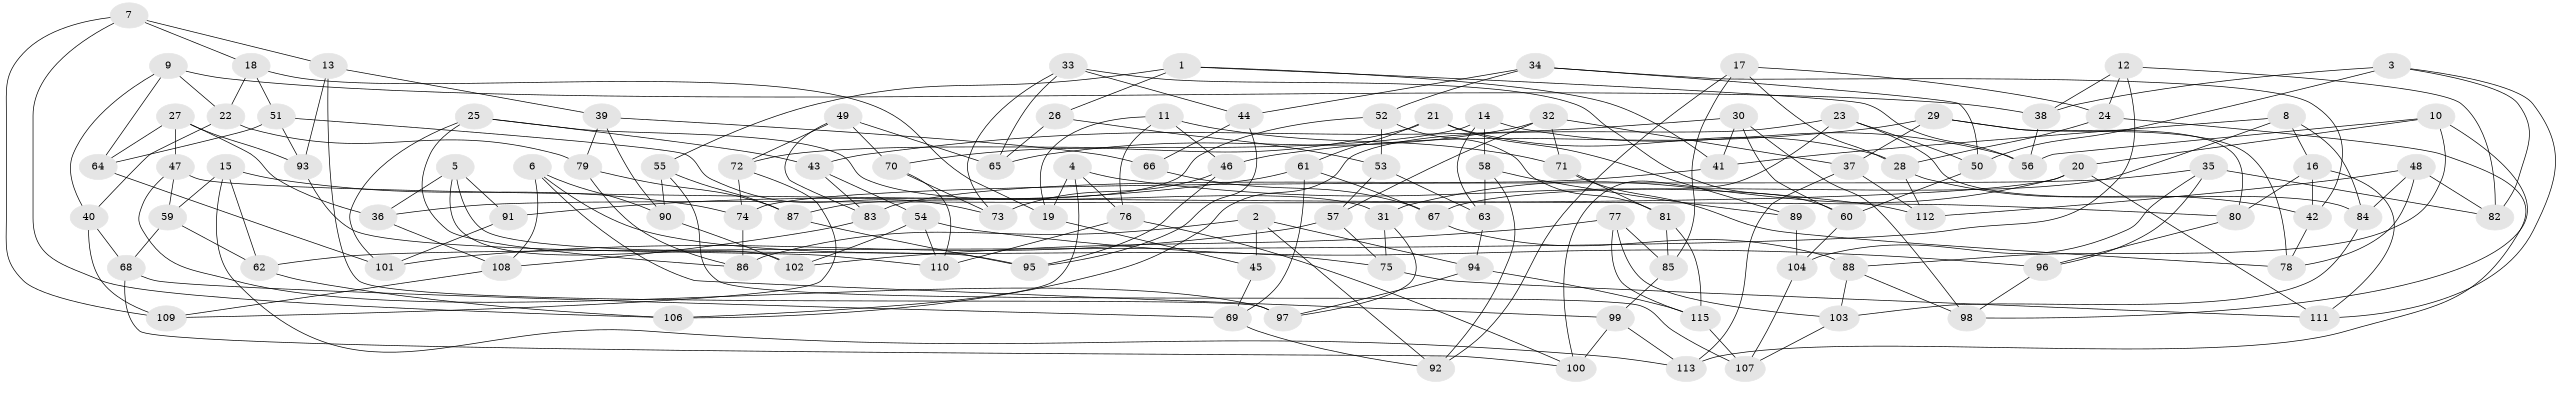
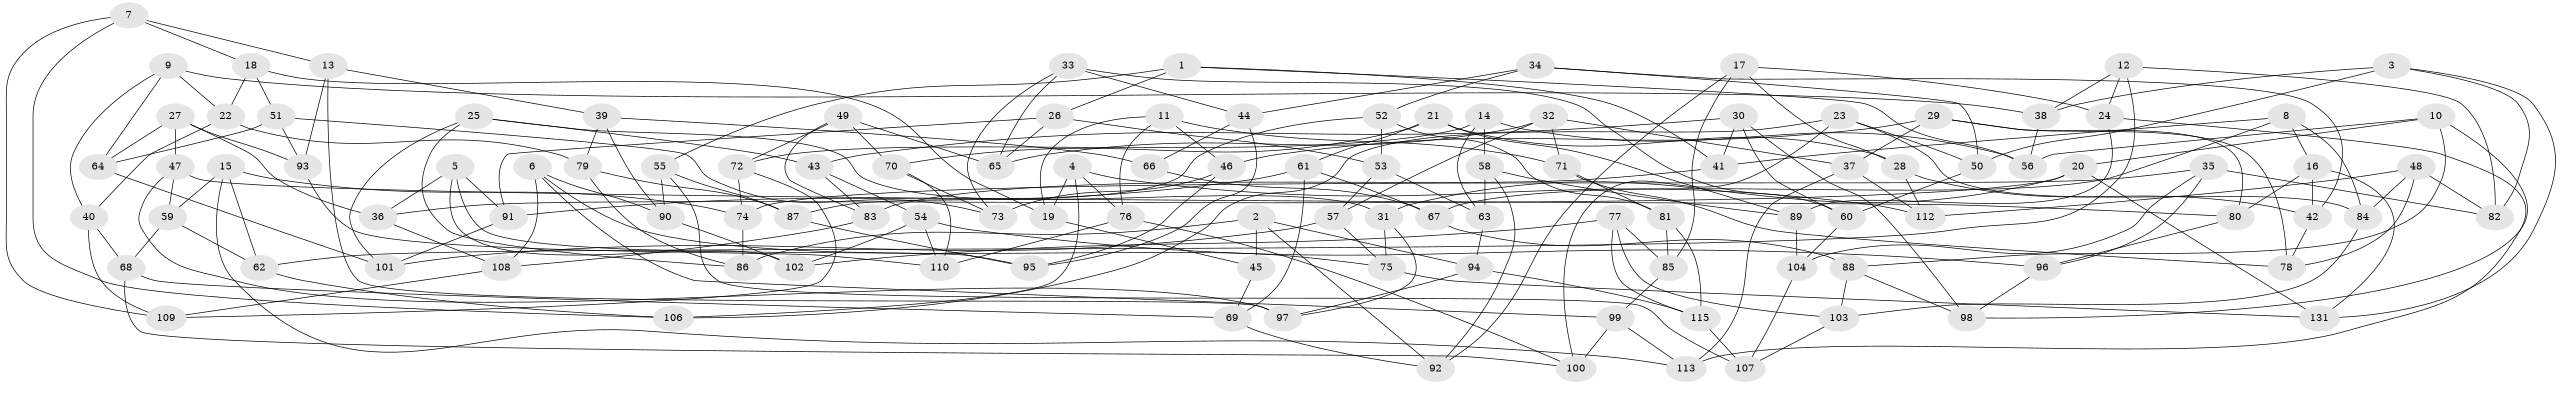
  graph {
    node [color=gray90 style=filled]
    1
    26
    41
    55
    56
    91
    53
    65
    83
    90
    87
    107
    2
    45
    86
    92
    94
    69
    97
    n20 [label=115]
    3
    38
    50
    82
-   111
+   111 [label=131]
    60
    4
    19
    76
    106
    112
    100
    110
    5
    36
    95
    102
    108
    101
    6
    75
    99
    113
    109
    7
    13
    18
    39
    93
    22
    51
    8
    16
    67
    84
    42
    80
    88
    103
    9
    40
    64
    79
    68
    10
    20
    98
    31
    11
    46
    71
    73
    78
    81
    12
    24
    62
    89
    66
    14
    58
    63
    72
    74
    15
    59
    96
    17
    28
    85
    21
    61
    70
    104
    23
    25
    43
    54
    57
    27
    47
    29
    37
    30
    32
    33
    44
    34
    52
    35
    48
    49
    77
    1 -- 26
    1 -- 41
    1 -- 55
    1 -- 56
+   26 -- 91
    26 -- 53
    26 -- 65
    41 -- 83
    55 -- 90
    55 -- 87
    55 -- 107
    91 -- 101
    53 -- 63
    53 -- 57
    83 -- 108
    90 -- 102
    87 -- 95
    2 -- 45
    2 -- 86
    2 -- 92
    2 -- 94
    45 -- 69
    94 -- 97
    94 -- n20
    69 -- 92
    n20 -- 107
    3 -- 38
    3 -- 50
    3 -- 82
    3 -- 111
    38 -- 56
    50 -- 60
    60 -- 104
    4 -- 19
    4 -- 76
    4 -- 106
    4 -- 112
    19 -- 45
    76 -- 100
    76 -- 110
    5 -- 91
    5 -- 36
    5 -- 95
    5 -- 102
    36 -- 108
    108 -- 109
    6 -- 90
    6 -- 108
    6 -- 75
    6 -- 99
    75 -- 111
    99 -- 100
    99 -- 113
    7 -- 106
    7 -- 109
    7 -- 13
    7 -- 18
    13 -- 97
    13 -- 39
    13 -- 93
    18 -- 19
    18 -- 22
    18 -- 51
    39 -- 90
    39 -- 79
    39 -- 66
    93 -- 110
    22 -- 40
    22 -- 79
    51 -- 93
    51 -- 64
    51 -- 73
    8 -- 41
    8 -- 16
    8 -- 67
    8 -- 84
    16 -- 111
    16 -- 42
    16 -- 80
    67 -- 88
    84 -- 103
    42 -- 78
    80 -- 96
    88 -- 103
    88 -- 98
    103 -- 107
    9 -- 38
    9 -- 22
    9 -- 40
    9 -- 64
    40 -- 109
    40 -- 68
    64 -- 101
    79 -- 87
    79 -- 86
    68 -- 69
    68 -- 100
    10 -- 56
    10 -- 88
    10 -- 20
    10 -- 98
    20 -- 111
    20 -- 36
    20 -- 31
    31 -- 97
    31 -- 75
    11 -- 19
    11 -- 76
    11 -- 46
    11 -- 71
    46 -- 95
    46 -- 73
    71 -- 78
    71 -- 81
    81 -- n20
    81 -- 85
    12 -- 38
    12 -- 82
    12 -- 24
    12 -- 62
    24 -- 113
-   24 -- 28
+   24 -- 89
    62 -- 106
    89 -- 104
    66 -- 67
    14 -- 56
    14 -- 58
    14 -- 63
    14 -- 72
    58 -- 92
    58 -- 89
    58 -- 63
    63 -- 94
    72 -- 109
    72 -- 74
    74 -- 86
    15 -- 113
    15 -- 62
    15 -- 74
    15 -- 59
    59 -- 68
    59 -- 62
    96 -- 98
    17 -- 92
    17 -- 24
    17 -- 28
    17 -- 85
    28 -- 112
    28 -- 42
    85 -- 99
    21 -- 89
    21 -- 28
    21 -- 61
    21 -- 70
    61 -- 91
    61 -- 69
    61 -- 67
    70 -- 110
    70 -- 73
    104 -- 107
    23 -- 50
    23 -- 106
    23 -- 100
    23 -- 84
    25 -- 86
    25 -- 101
    25 -- 31
    25 -- 43
    43 -- 83
    43 -- 54
    54 -- 110
    54 -- 102
    54 -- 96
    57 -- 101
    57 -- 75
    27 -- 36
    27 -- 93
    27 -- 64
    27 -- 47
    47 -- 97
    47 -- 80
    47 -- 59
    29 -- 80
    29 -- 46
    29 -- 78
    29 -- 37
    37 -- 112
    37 -- 113
    30 -- 41
    30 -- 60
    30 -- 98
    30 -- 43
    32 -- 65
    32 -- 71
    32 -- 57
    32 -- 37
    33 -- 65
    33 -- 60
    33 -- 73
    33 -- 44
    44 -- 95
    44 -- 66
    34 -- 50
    34 -- 42
    34 -- 44
    34 -- 52
    52 -- 53
    52 -- 87
    52 -- 81
    35 -- 82
    35 -- 74
    35 -- 96
    35 -- 104
    48 -- 82
    48 -- 112
    48 -- 84
    48 -- 78
    49 -- 65
    49 -- 83
    49 -- 72
    49 -- 70
    77 -- n20
    77 -- 102
    77 -- 103
    77 -- 85
  }
